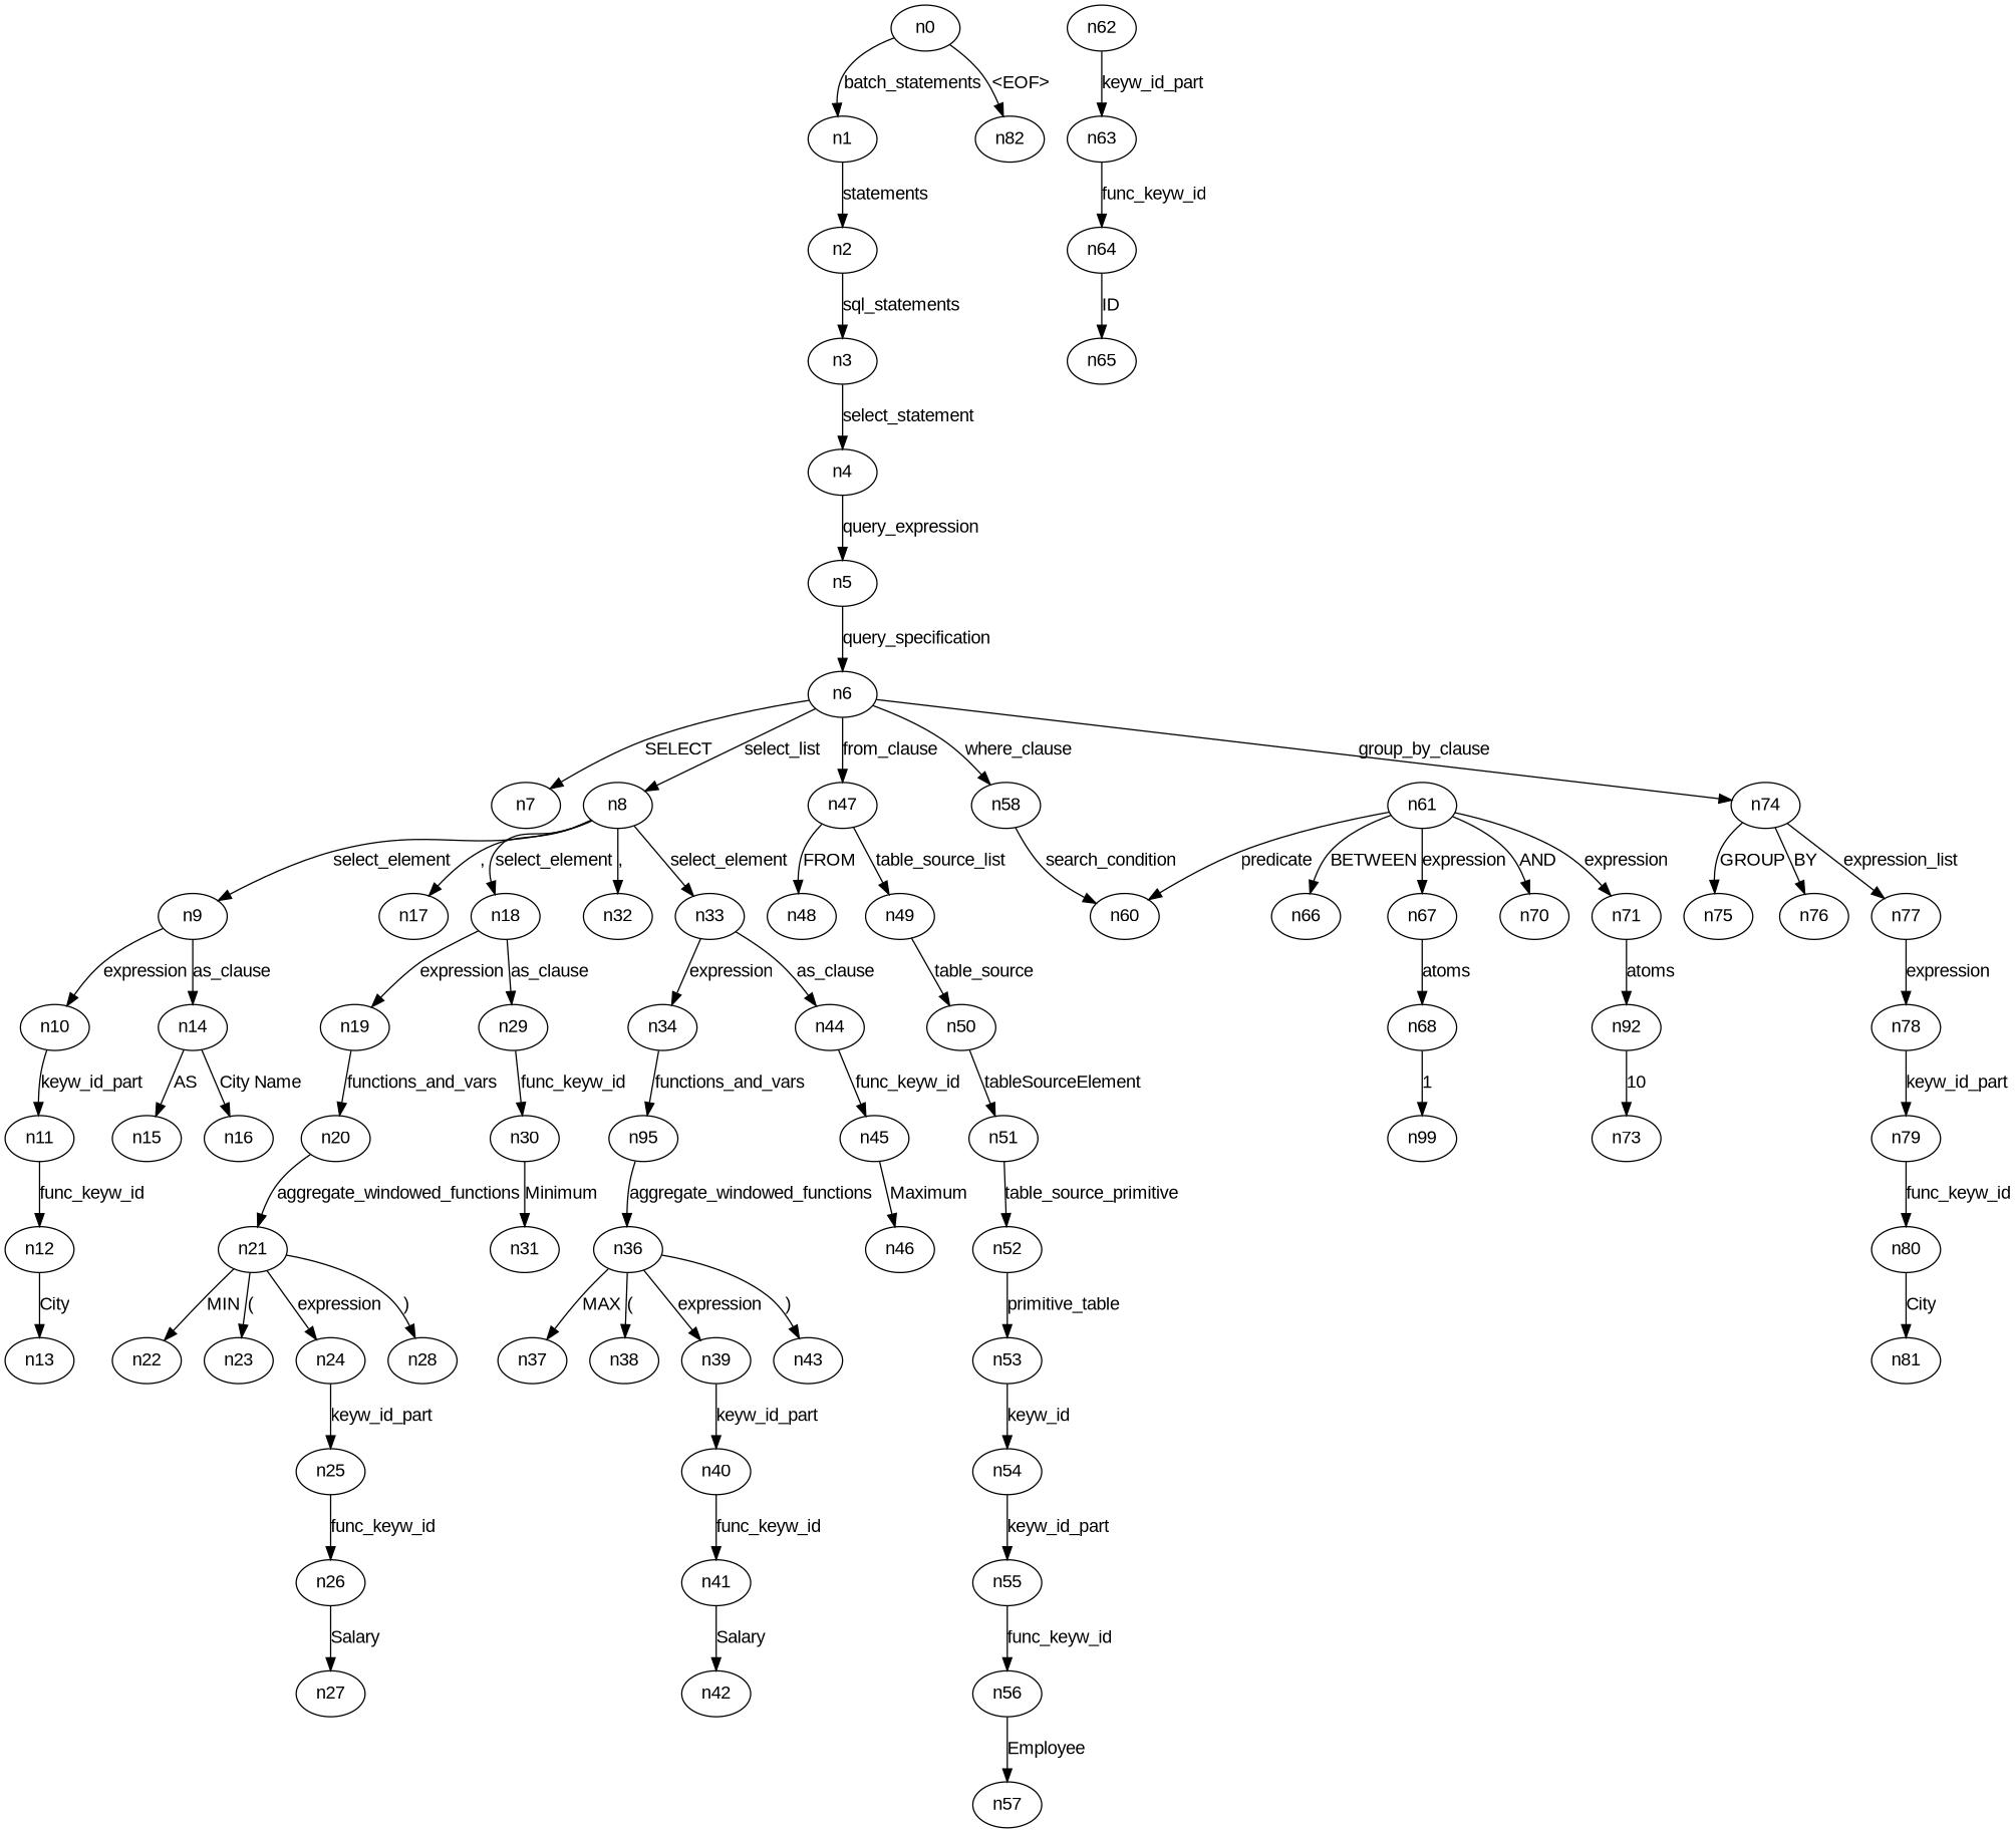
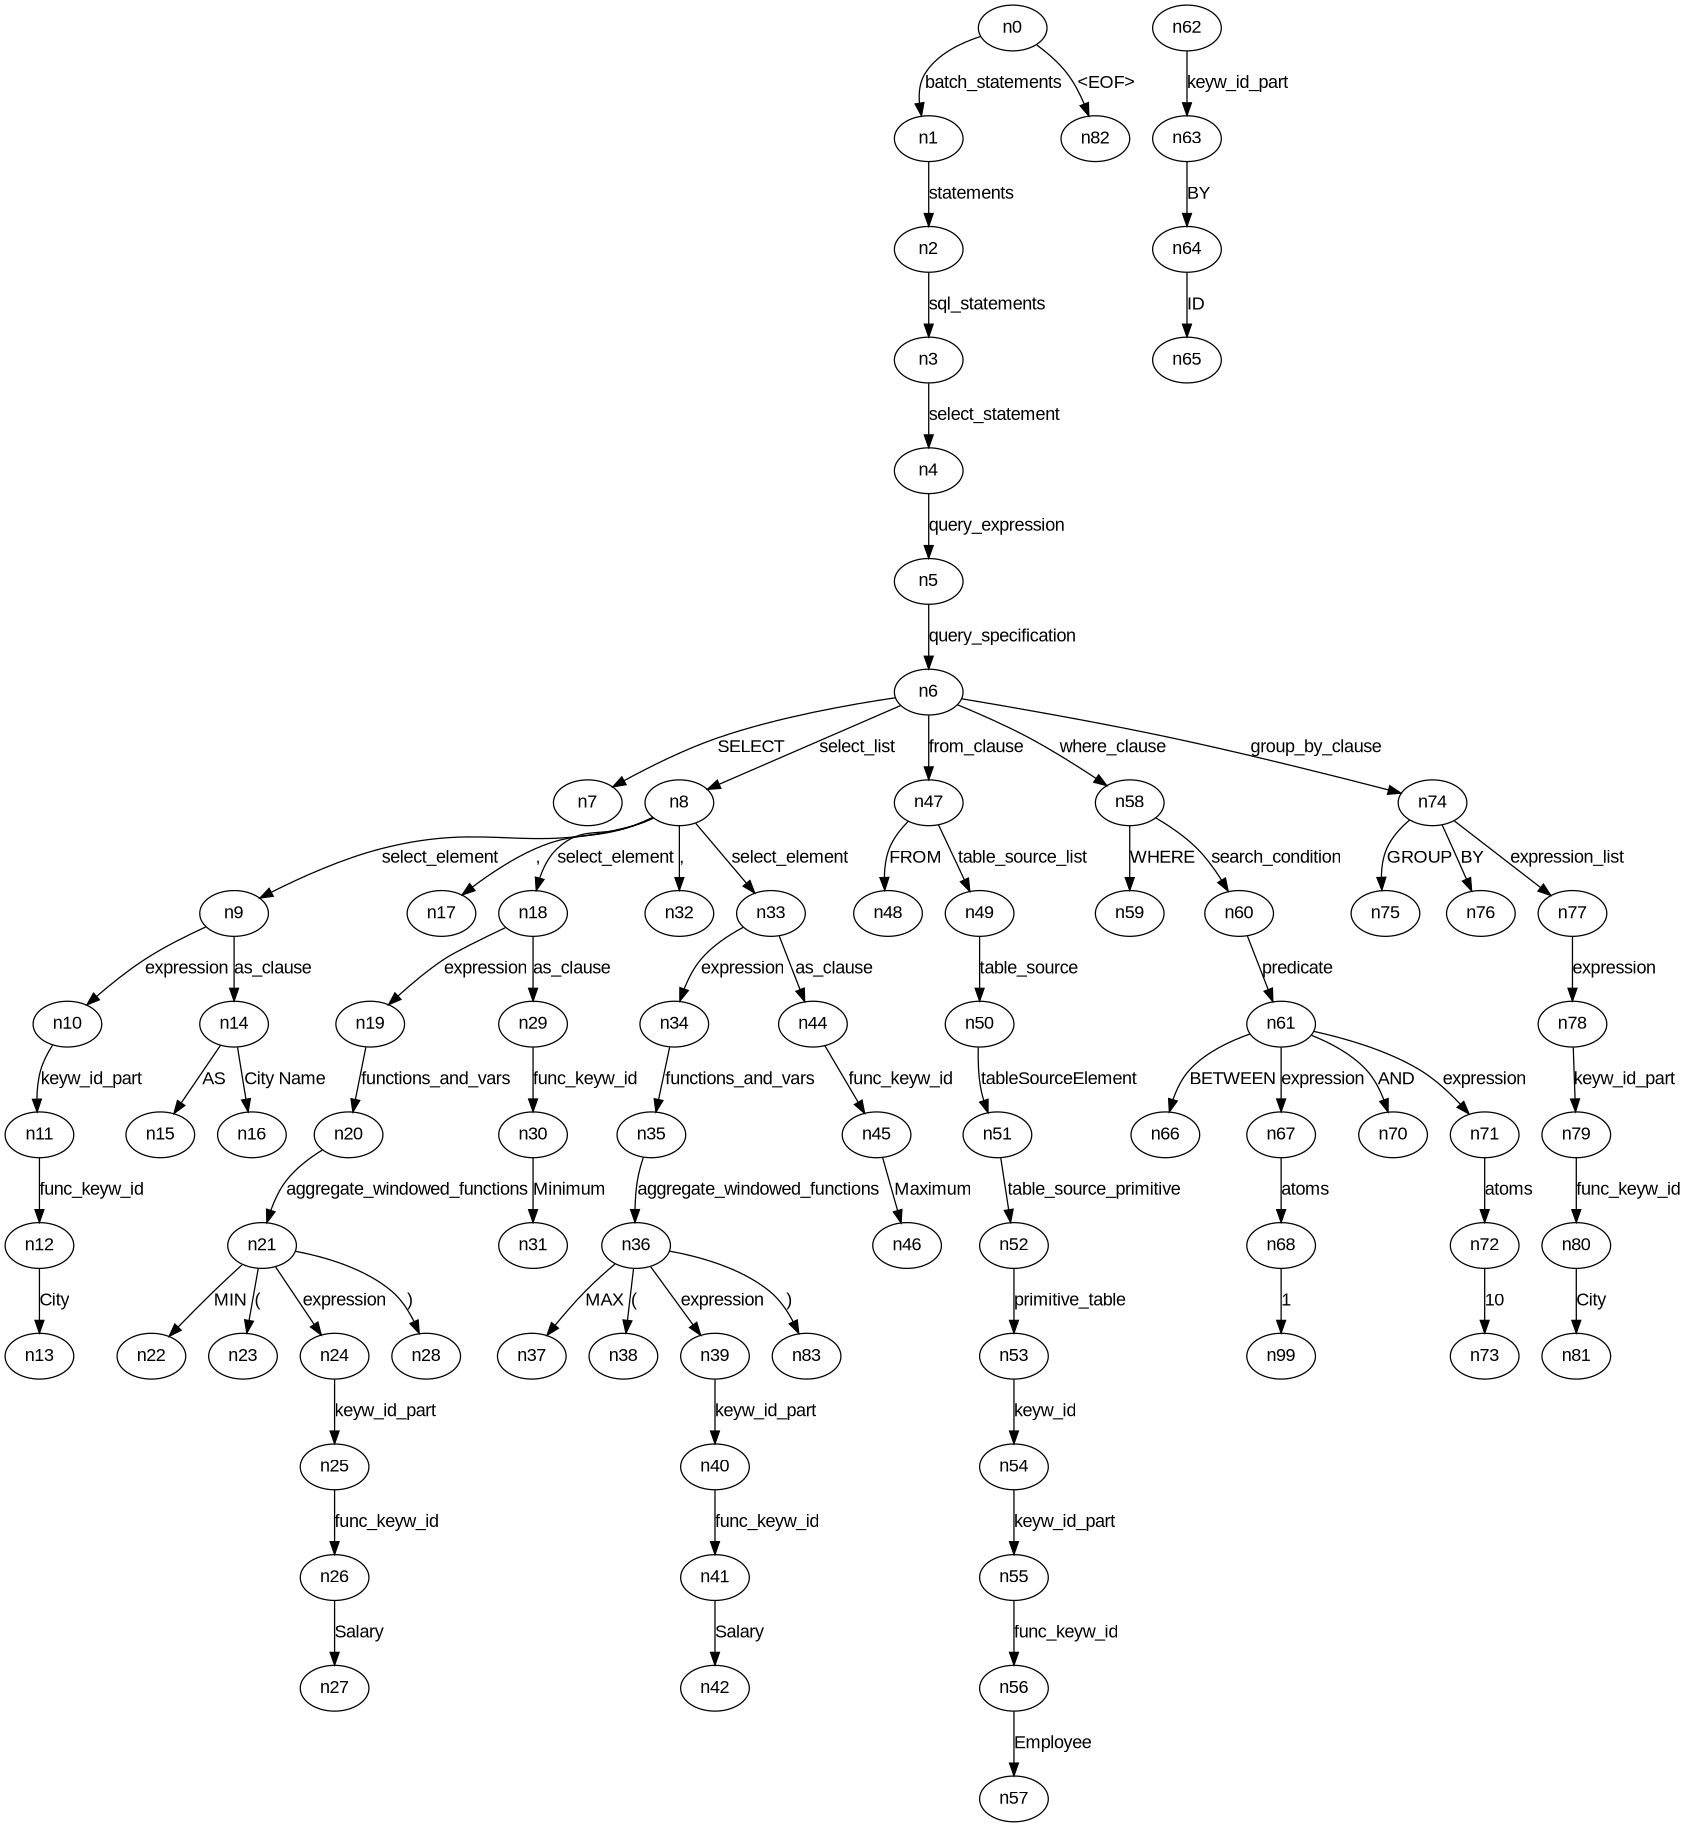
  digraph {
    fontname="Liberation Sans"
    node [fontname="Liberation Sans"]
    edge [fontname="Liberation Sans"]
    n0
    n1
    n82
    n2
    n3
    n4
    n5
    n6
    n7
    n8
    n47
    n58
    n74
    n9
    n17
    n18
    n32
    n33
    n48
    n49
+   n59
    n60
    n75
    n76
    n77
    n10
    n14
    n19
    n29
    n34
    n44
    n11
    n15
    n16
    n12
    n13
    n20
    n30
    n21
    n22
    n23
    n24
    n28
    n25
    n26
    n27
    n31
-   n35 [label=n95]
+   n35
    n45
    n36
    n37
    n38
    n39
-   n43
+   n43 [label=n83]
    n40
    n41
    n42
    n46
    n50
    n51
    n52
    n53
    n54
    n55
    n56
    n57
    n61
    n66
    n67
    n70
    n71
    n62
    n63
    n68
-   n72 [label=n92]
+   n72
    n64
    n65
    n69 [label=n99]
    n73
    n78
    n79
    n80
    n81
    n0 -> n1 [label=batch_statements]
    n0 -> n82 [label="<EOF>"]
    n1 -> n2 [label=statements]
    n2 -> n3 [label=sql_statements]
    n3 -> n4 [label=select_statement]
    n4 -> n5 [label=query_expression]
    n5 -> n6 [label=query_specification]
    n6 -> n7 [label=SELECT]
    n6 -> n8 [label=select_list]
    n6 -> n47 [label=from_clause]
    n6 -> n58 [label=where_clause]
    n6 -> n74 [label=group_by_clause]
    n8 -> n9 [label=select_element]
    n8 -> n17 [label=","]
    n8 -> n18 [label=select_element]
    n8 -> n32 [label=","]
    n8 -> n33 [label=select_element]
    n47 -> n48 [label=FROM]
    n47 -> n49 [label=table_source_list]
+   n58 -> n59 [label=WHERE]
    n58 -> n60 [label=search_condition]
    n74 -> n75 [label=GROUP]
    n74 -> n76 [label=BY]
    n74 -> n77 [label=expression_list]
    n9 -> n10 [label=expression]
    n9 -> n14 [label=as_clause]
    n18 -> n19 [label=expression]
    n18 -> n29 [label=as_clause]
    n33 -> n34 [label=expression]
    n33 -> n44 [label=as_clause]
    n49 -> n50 [label=table_source]
-   n61 -> n60 [label=predicate]
+   n60 -> n61 [label=predicate]
    n77 -> n78 [label=expression]
    n10 -> n11 [label=keyw_id_part]
    n14 -> n15 [label=AS]
    n14 -> n16 [label="City Name"]
    n19 -> n20 [label=functions_and_vars]
    n29 -> n30 [label=func_keyw_id]
    n34 -> n35 [label=functions_and_vars]
    n44 -> n45 [label=func_keyw_id]
    n11 -> n12 [label=func_keyw_id]
    n12 -> n13 [label=City]
    n20 -> n21 [label=aggregate_windowed_functions]
    n30 -> n31 [label=Minimum]
    n21 -> n22 [label=MIN]
    n21 -> n23 [label="("]
    n21 -> n24 [label=expression]
    n21 -> n28 [label=")"]
    n24 -> n25 [label=keyw_id_part]
    n25 -> n26 [label=func_keyw_id]
    n26 -> n27 [label=Salary]
    n35 -> n36 [label=aggregate_windowed_functions]
    n45 -> n46 [label=Maximum]
    n36 -> n37 [label=MAX]
    n36 -> n38 [label="("]
    n36 -> n39 [label=expression]
    n36 -> n43 [label=")"]
    n39 -> n40 [label=keyw_id_part]
    n40 -> n41 [label=func_keyw_id]
    n41 -> n42 [label=Salary]
    n50 -> n51 [label=tableSourceElement]
    n51 -> n52 [label=table_source_primitive]
    n52 -> n53 [label=primitive_table]
    n53 -> n54 [label=keyw_id]
    n54 -> n55 [label=keyw_id_part]
    n55 -> n56 [label=func_keyw_id]
    n56 -> n57 [label=Employee]
    n61 -> n66 [label=BETWEEN]
    n61 -> n67 [label=expression]
    n61 -> n70 [label=AND]
    n61 -> n71 [label=expression]
    n67 -> n68 [label=atoms]
    n71 -> n72 [label=atoms]
    n62 -> n63 [label=keyw_id_part]
-   n63 -> n64 [label=func_keyw_id]
+   n63 -> n64 [label=BY]
    n68 -> n69 [label=1]
    n72 -> n73 [label=10]
    n64 -> n65 [label=ID]
    n78 -> n79 [label=keyw_id_part]
    n79 -> n80 [label=func_keyw_id]
    n80 -> n81 [label=City]
  }
